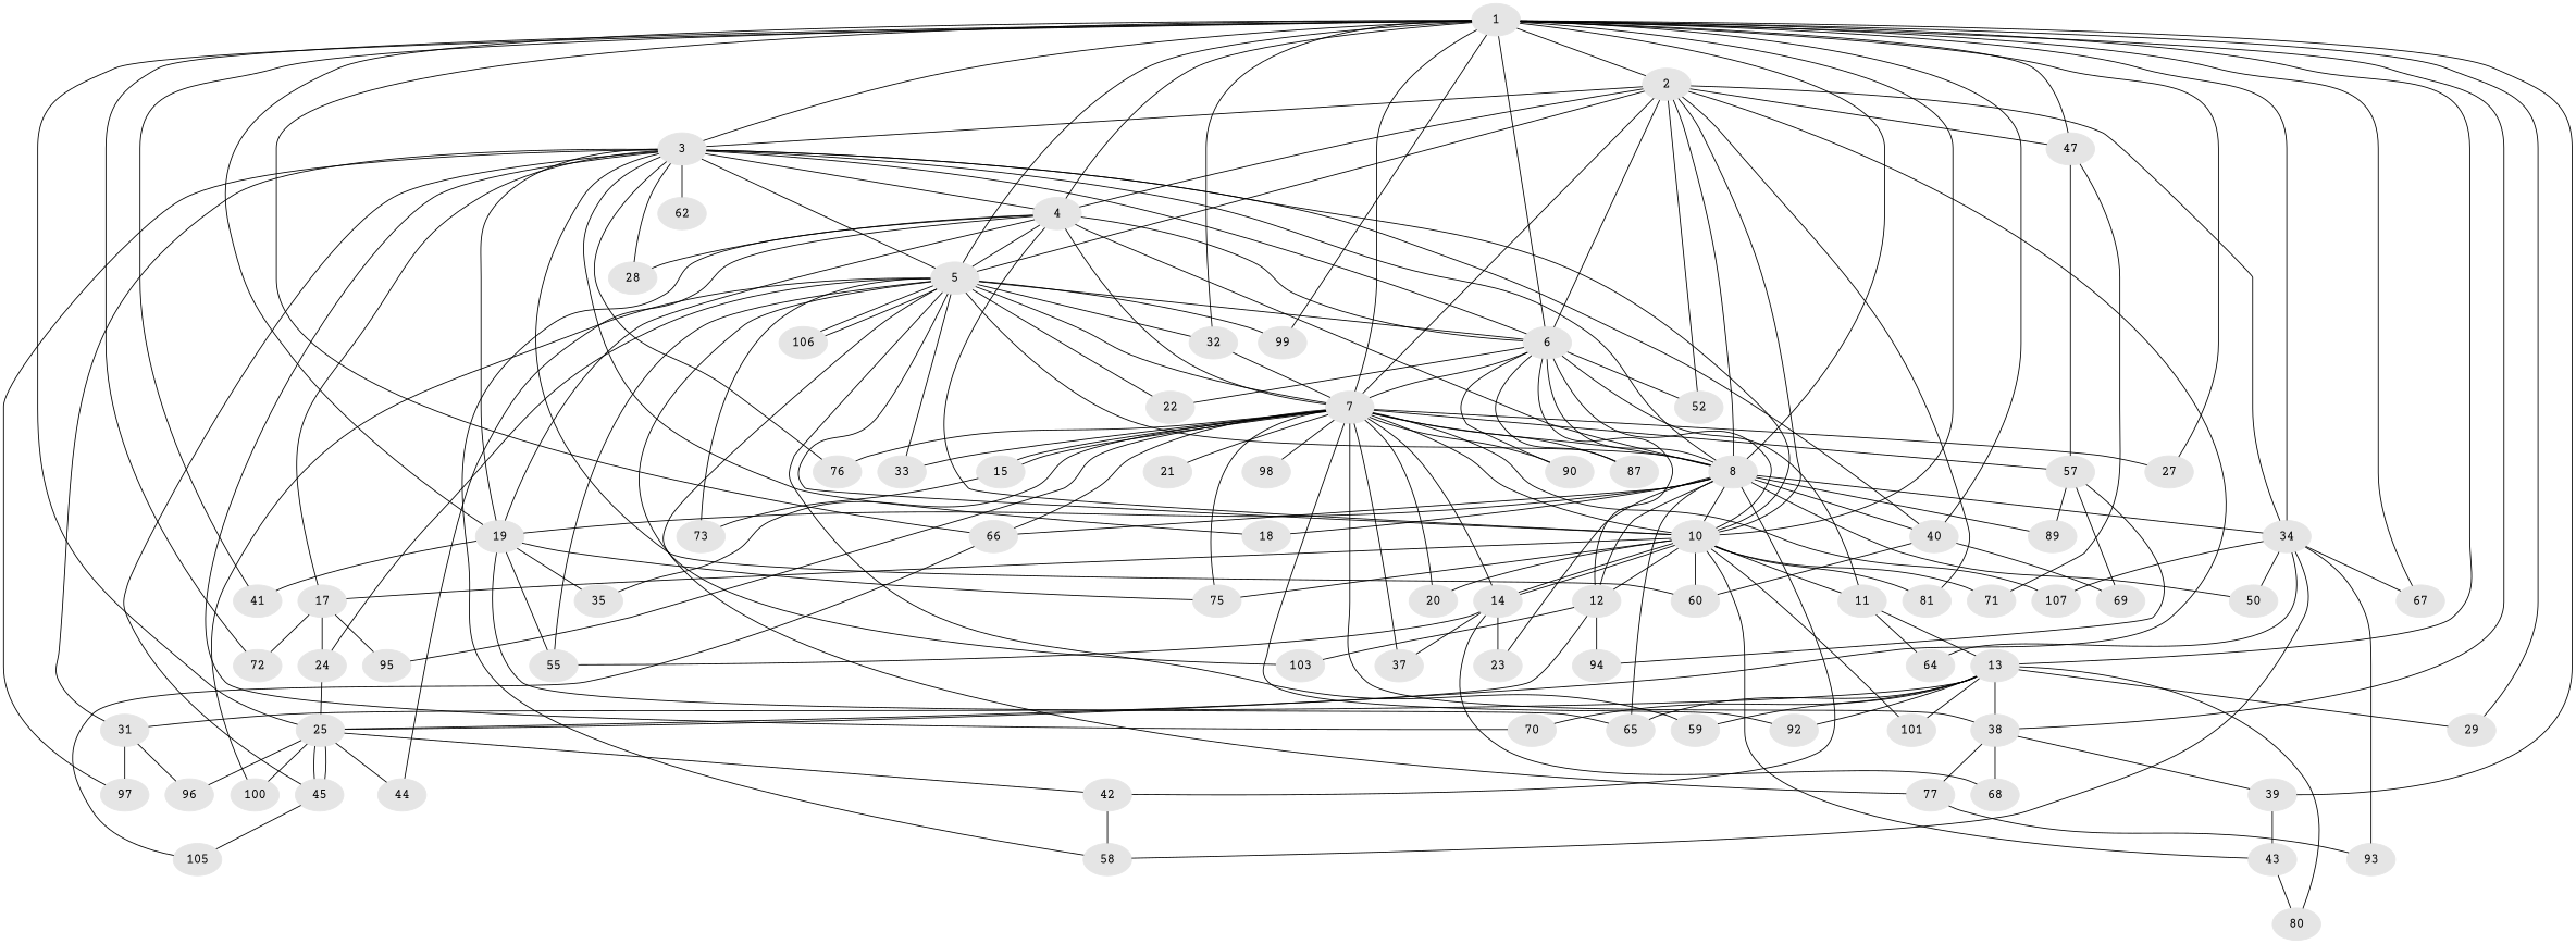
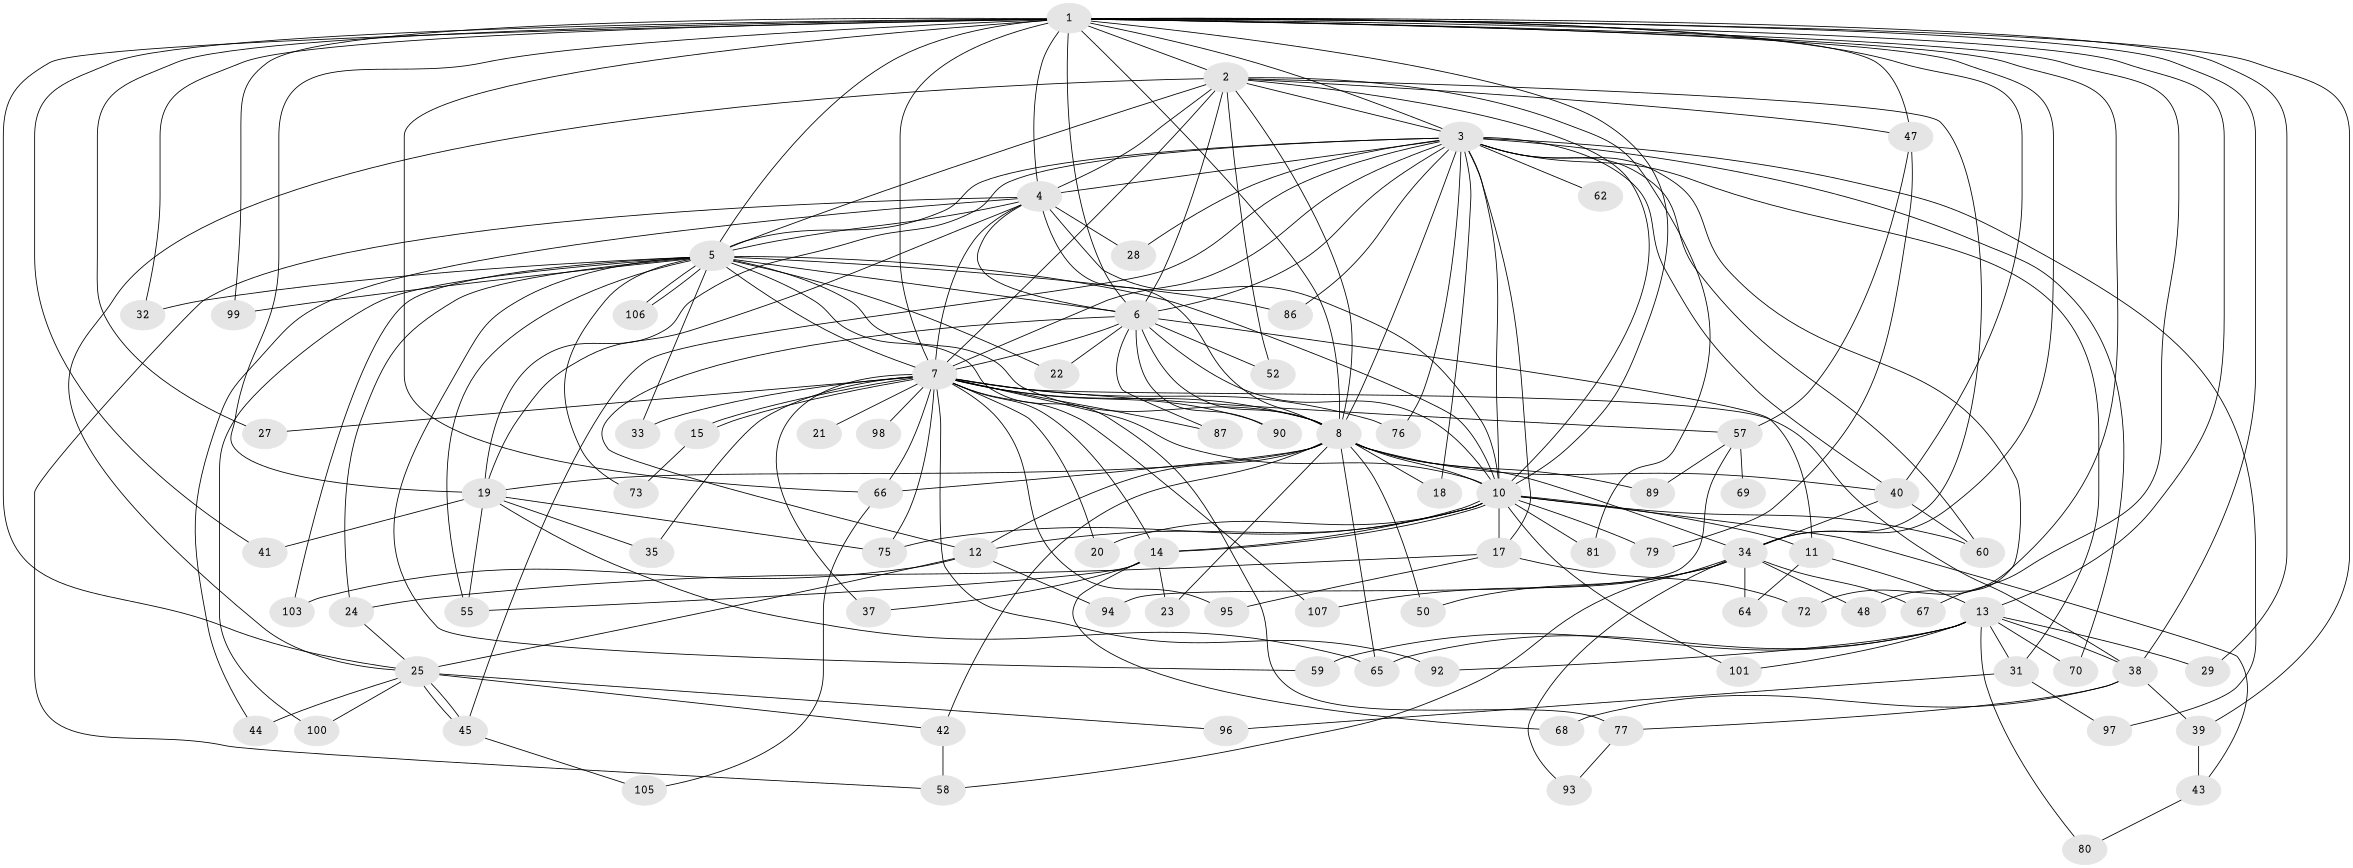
  graph {
    fontname="Courier Prime"
    node [color=gray90 fontname="Courier Prime" style=filled]
    edge [fontname="Courier Prime"]
    1 [super="+30"]
    2 [super="+61"]
    3 [super="+16"]
    4 [super="+99"]
    5 [super="+88"]
    6 [super="+54"]
    7 [super="+9"]
    8 [super="+49"]
    10 [super="+56"]
    13 [super="+74"]
    19 [super="+26"]
    25 [super="+46"]
    27
    29
    32
    34 [super="+79"]
    38 [super="+78"]
    39
    40 [super="+53"]
    41
    47 [super="+63"]
    66 [super="+85"]
    67
    72
    n25 [label=99]
    n26 [label=81]
    52
    17
    18
    28
    31
    45 [super="+83"]
+   48
    60 [super="+81"]
    62
    70
    76
+   86
    97
    44
    58
    22
    24 [super="+102"]
    33
    55 [super="+104"]
    59
    73
    77
    100
    103
    106
    11
    12 [super="+36"]
    87
    90
    14 [super="+82"]
    15
    20
    21
    35
    37
    57
    75 [super="+84"]
    92
    95
    98
    107
    23
    42
    50
    65
    89
    43
-   71
+   71 [label=79]
    101
    80
    96
    64
    93
    68
    69
    105
    94
    1 -- 2
    1 -- 3
    1 -- 4
    1 -- 5
    1 -- 6
    1 -- 7 [weight=3]
    1 -- 8
    1 -- 10
    1 -- 13
    1 -- 19
    1 -- 25
    1 -- 27
    1 -- 29
    1 -- 32
    1 -- 34
    1 -- 38
    1 -- 39
    1 -- 40
    1 -- 41
    1 -- 47
    1 -- 66
    1 -- 67
    1 -- 72
    1 -- n25
    2 -- 3
    2 -- 4
    2 -- 5
    2 -- 6
    2 -- 7 [weight=2]
    2 -- 8
    2 -- 10
    2 -- 25
    2 -- 34
    2 -- 47
    2 -- n26
    2 -- 52
    3 -- 4
    3 -- 5
    3 -- 6
-   32 -- 7 [weight=2]
+   3 -- 7 [weight=2]
    3 -- 8
    3 -- 10 [weight=2]
    3 -- 19
    3 -- 40
    3 -- 17
    3 -- 18
    3 -- 28
    3 -- 31
    3 -- 45
+   3 -- 48
    3 -- 60
    3 -- 62 [weight=2]
    3 -- 70
    3 -- 76
+   3 -- 86
    3 -- 97
    4 -- 5
    4 -- 6
    4 -- 7 [weight=2]
    4 -- 8
    4 -- 10
    4 -- 19
    4 -- 28
    4 -- 44
    4 -- 58
    5 -- 6 [weight=2]
    5 -- 7 [weight=2]
    5 -- 8
    5 -- 10
    5 -- 32
    5 -- n25
+   5 -- 86
    5 -- 22
    5 -- 24
    5 -- 33
    5 -- 55
    5 -- 59
    5 -- 73
    5 -- 77
    5 -- 100
    5 -- 103
    5 -- 106
    5 -- 106
    6 -- 7 [weight=2]
    6 -- 8 [weight=2]
    6 -- 10
    6 -- 52
    6 -- 22
    6 -- 11
    6 -- 12
    6 -- 87
    6 -- 90
    7 -- 8 [weight=2]
    7 -- 10 [weight=2]
    7 -- 27
    7 -- 38
    7 -- 66
    7 -- 76
    7 -- 33
    7 -- 87
    7 -- 90
    7 -- 14
    7 -- 15
    7 -- 15
    7 -- 20
    7 -- 21 [weight=2]
    7 -- 35
    7 -- 37
    7 -- 57
    7 -- 75
    7 -- 92
    7 -- 95
    7 -- 98
    7 -- 107
    8 -- 10
    8 -- 19
    8 -- 34
    8 -- 40
    8 -- 66
    8 -- 18
    8 -- 12
    8 -- 23
    8 -- 42
    8 -- 50
    8 -- 65
    8 -- 89
    10 -- n26
    10 -- 17
    10 -- 60
    10 -- 11
    10 -- 12
    10 -- 14 [weight=2]
    10 -- 14
    10 -- 20
    10 -- 75
    10 -- 43
    10 -- 71
    10 -- 101
    13 -- 29
    13 -- 38
    13 -- 31
    13 -- 70
    13 -- 59
    13 -- 92
    13 -- 65
    13 -- 101
    13 -- 80
    19 -- 41
    19 -- 55
    19 -- 35
    19 -- 75
    19 -- 65
    25 -- 45
    25 -- 45
    25 -- 44
    25 -- 100
    25 -- 42
    25 -- 96
    34 -- 67
+   34 -- 48
    34 -- 58
    34 -- 107
    34 -- 50
    34 -- 64
    34 -- 93
    38 -- 39
    38 -- 77
    38 -- 68
    39 -- 43
    40 -- 60
-   40 -- 69
+   40 -- 34
    47 -- 57
    47 -- 71
    66 -- 105
    17 -- 72
    17 -- 24
    17 -- 95
    31 -- 97
    31 -- 96
    45 -- 105
    24 -- 25
    77 -- 93
    11 -- 13
    11 -- 64
    12 -- 25
    12 -- 103
    12 -- 94
    14 -- 55
    14 -- 37
    14 -- 23
    14 -- 68
    15 -- 73
    57 -- 89
    57 -- 69
    57 -- 94
    42 -- 58
    43 -- 80
  }
